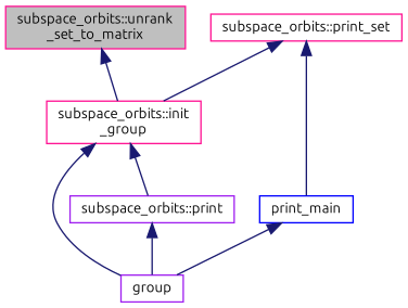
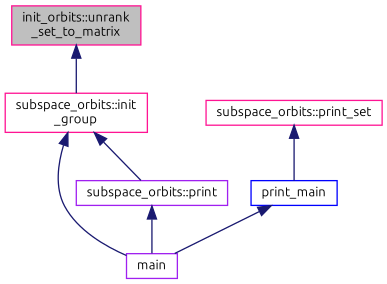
  digraph {
    fontname=Ubuntu
    rankdir=TB
    node [color=deeppink fillcolor=white fontname=Ubuntu fontsize=10 shape=record style=filled]
    edge [color=midnightblue dir=back fontname=Ubuntu fontsize=10 labelfontname=Helvetica labelfontsize=10 style=solid]
-   n1 [fillcolor=grey75 fontcolor=black height=0.2 label="subspace_orbits::unrank\l_set_to_matrix" width=0.4]
+   n1 [fillcolor=grey75 fontcolor=black height=0.2 label="init_orbits::unrank\l_set_to_matrix" width=0.4]
    n2 [height=0.2 label="subspace_orbits::init\l_group" width=0.4]
    n3 [height=0.2 label="subspace_orbits::print_set" width=0.4]
    n4 [color=blue height=0.2 label=print_main width=0.4]
-   n5 [color=purple height=0.2 label=group width=0.4]
+   n5 [color=purple height=0.2 label=main width=0.4]
    n6 [color=purple height=0.2 label="subspace_orbits::print" width=0.4]
    n1 -> n2
    n2 -> n5
    n2 -> n6
-   n3 -> n2
    n3 -> n4
    n4 -> n5
    n6 -> n5
  }
